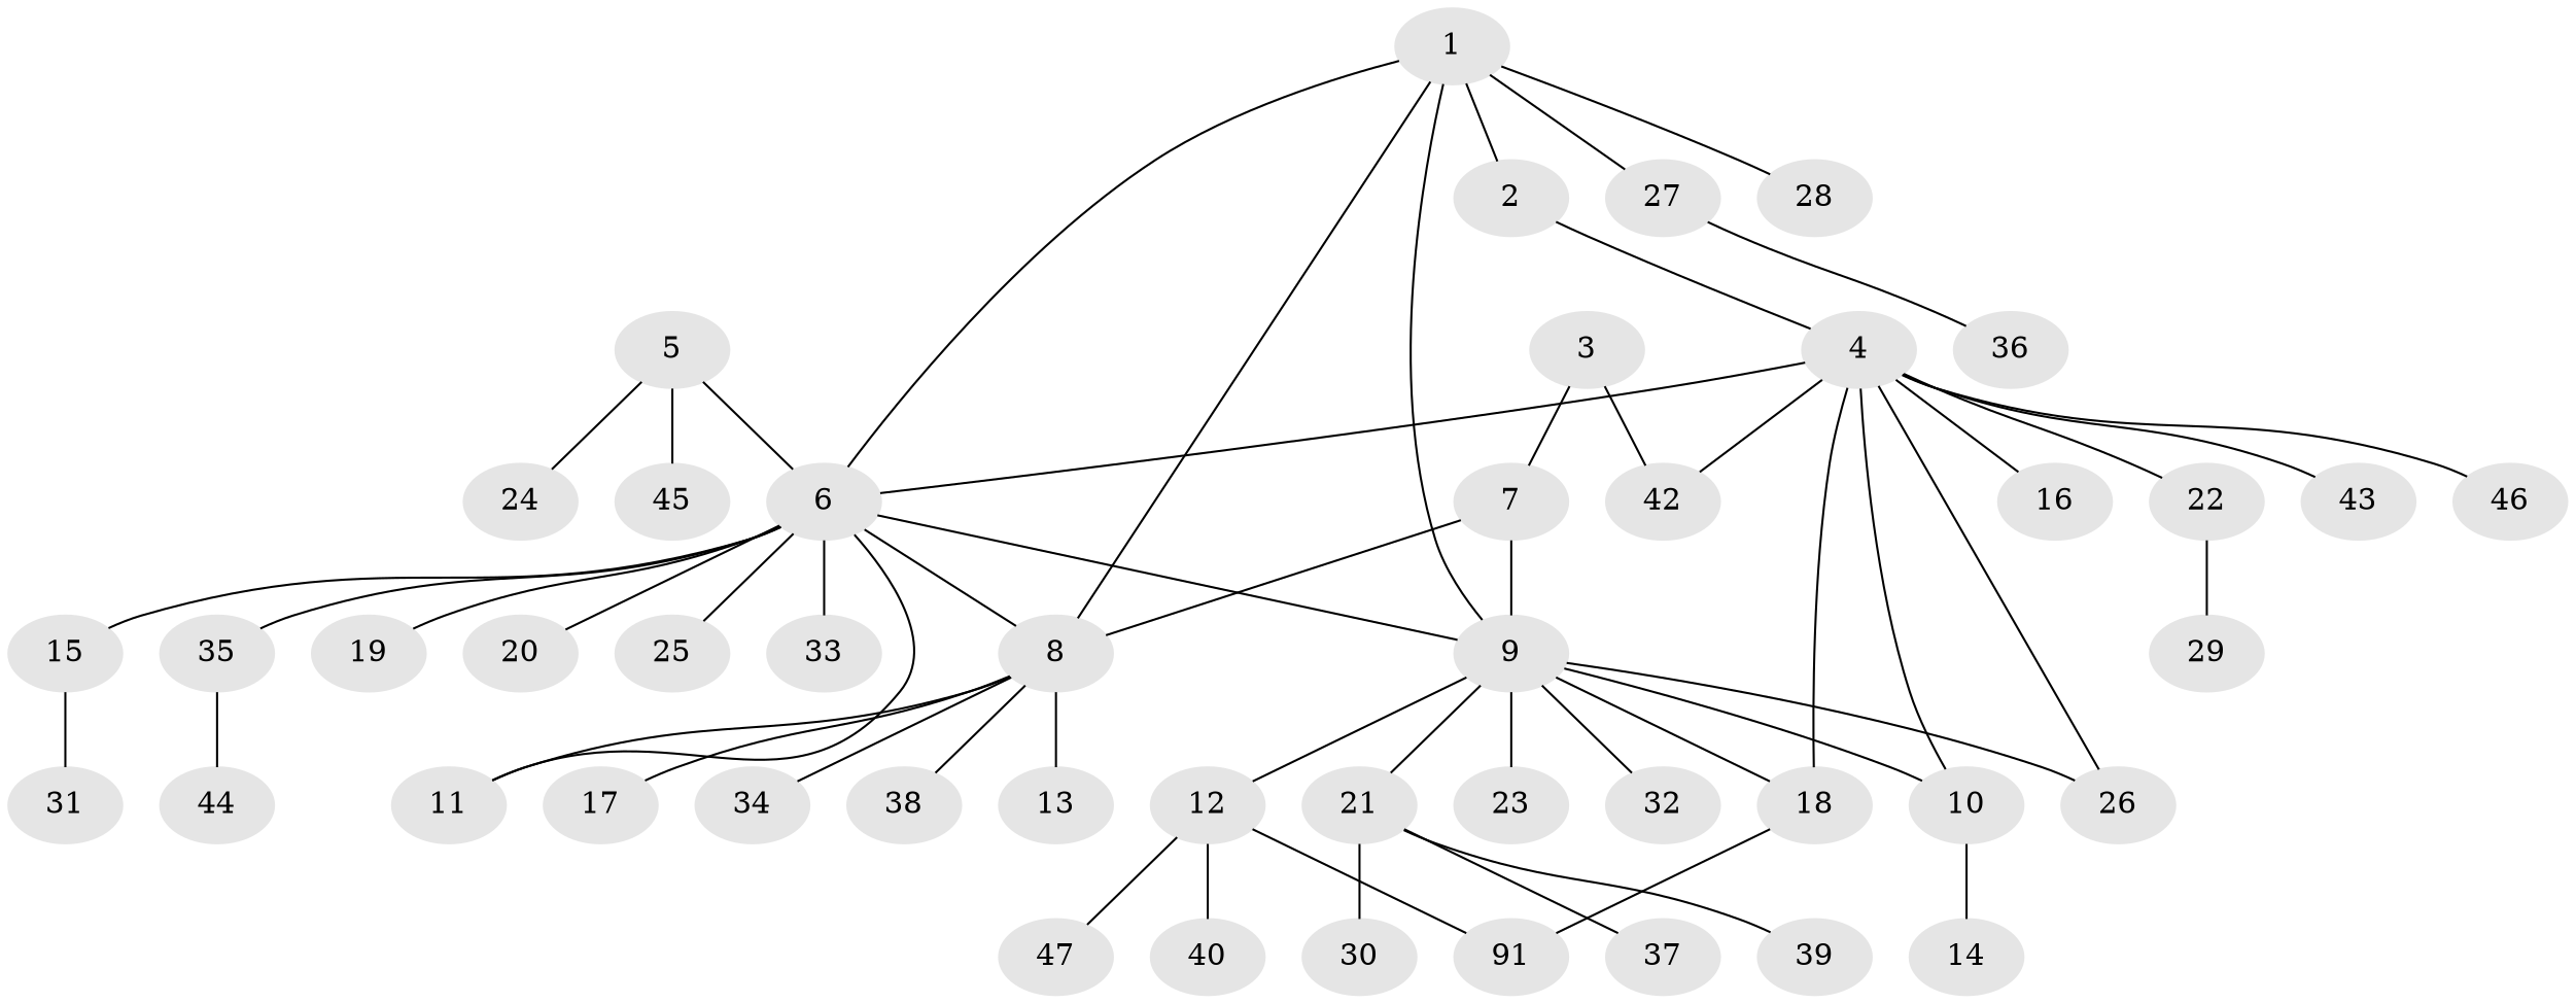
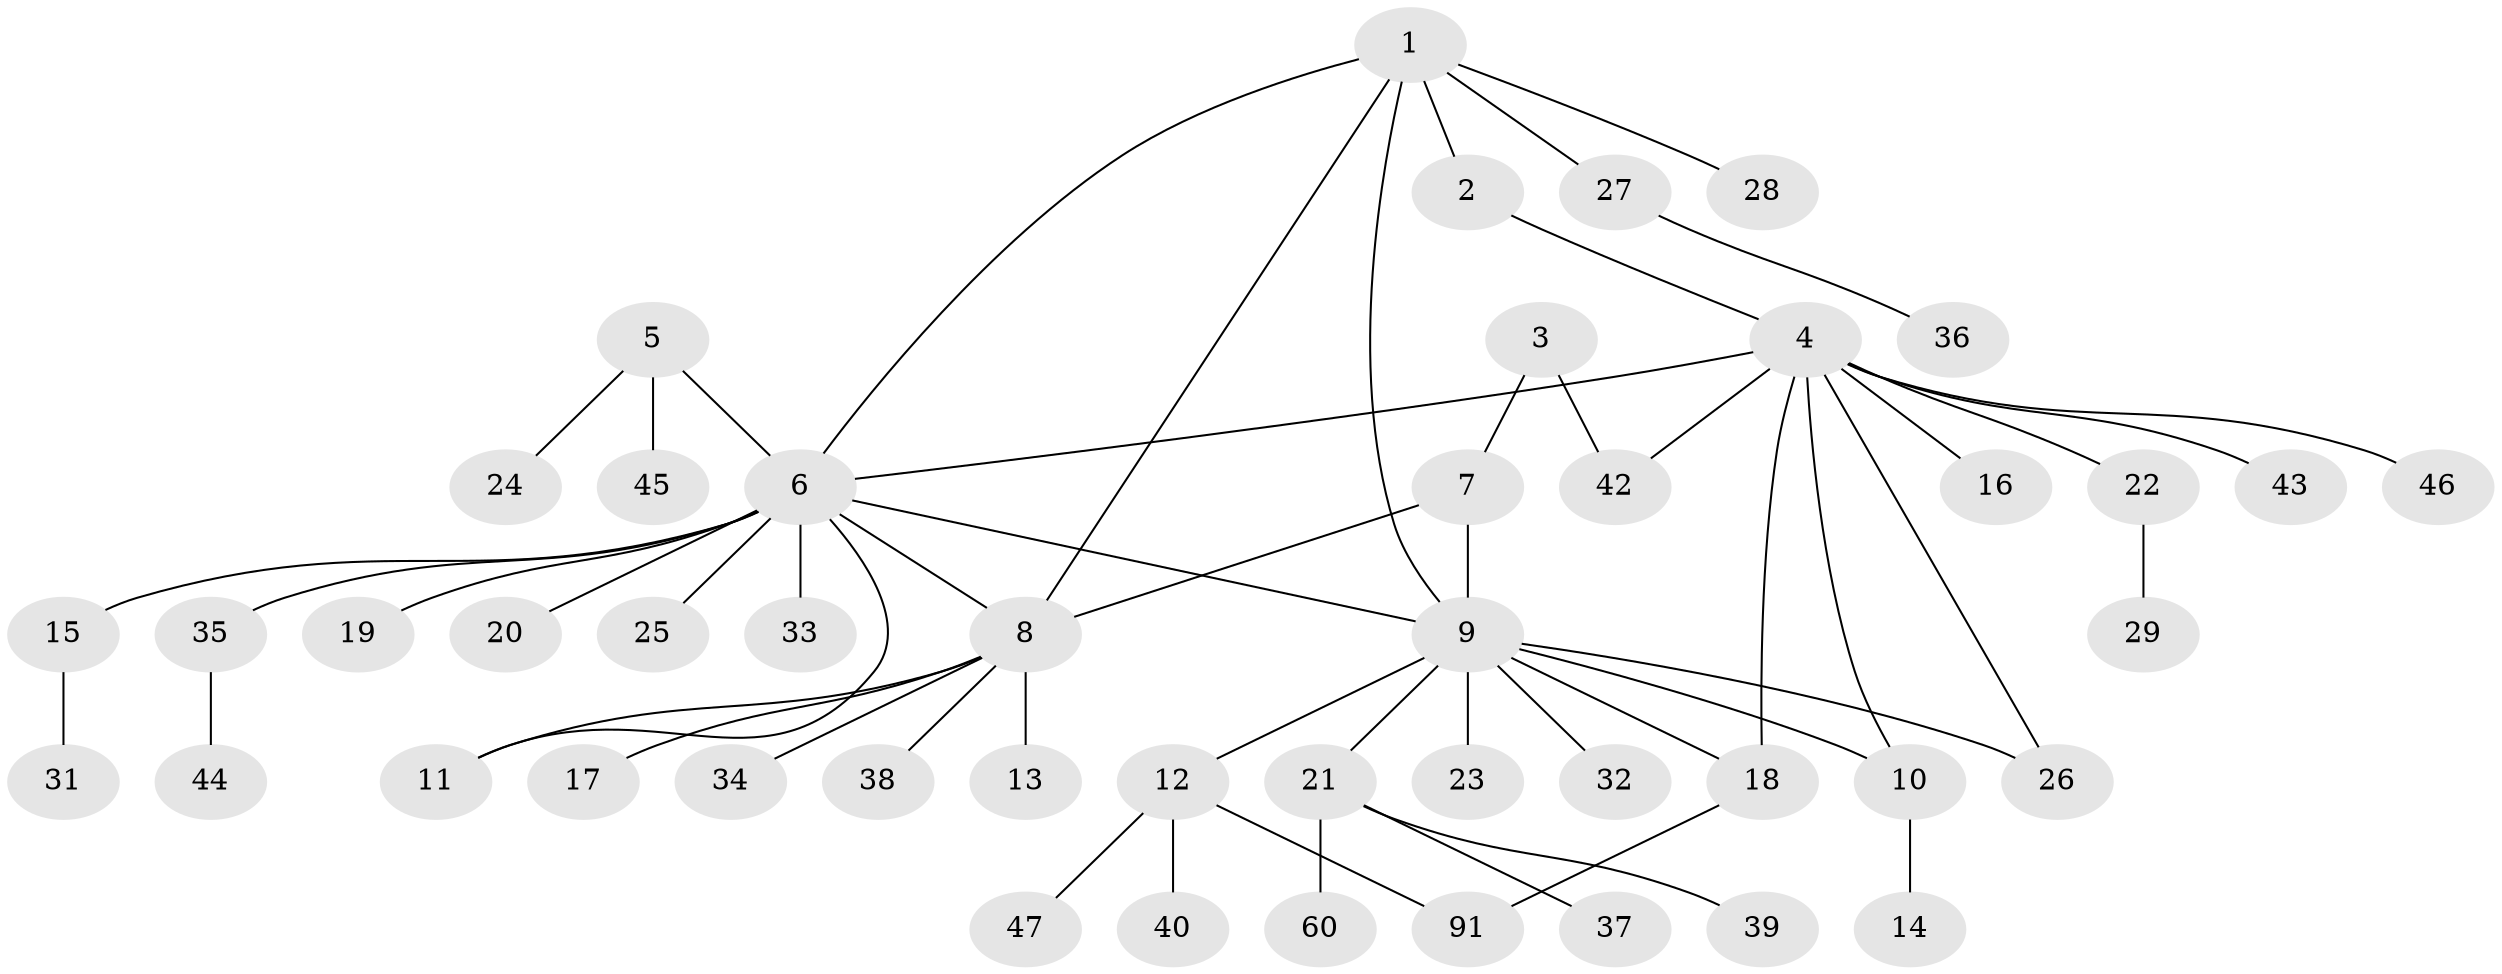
  graph {
    node [color=gray90 style=filled]
    1
    2
    6
    8
    9
    27
    28
    4
    11
    15
    19
    20
    25
    33
    35
    13
    17
    34
    38
    10
    18
    26
    12
    21
    23
    32
    36
    16
    22
    42
    43
    46
    3
    7
    14
    n36 [label=91]
    29
    5
    24
    45
    31
    44
    40
    47
-   30
+   30 [label=60]
    37
    39
    1 -- 2
    1 -- 6
    1 -- 8
    1 -- 9
    1 -- 27
    1 -- 28
    2 -- 4
    6 -- 8
    6 -- 9
    6 -- 11
    6 -- 15
    6 -- 19
    6 -- 20
    6 -- 25
    6 -- 33
    6 -- 35
    8 -- 11
    8 -- 13
    8 -- 17
    8 -- 34
    8 -- 38
    9 -- 10
    9 -- 18
    9 -- 26
    9 -- 12
    9 -- 21
    9 -- 23
    9 -- 32
    27 -- 36
    4 -- 6
    4 -- 10
    4 -- 18
    4 -- 26
    4 -- 16
    4 -- 22
    4 -- 42
    4 -- 43
    4 -- 46
    15 -- 31
    35 -- 44
    10 -- 14
    18 -- n36
    12 -- n36
    12 -- 40
    12 -- 47
    21 -- 30
    21 -- 37
    21 -- 39
    22 -- 29
    3 -- 42
    3 -- 7
    7 -- 8
    7 -- 9
    5 -- 6
    5 -- 24
    5 -- 45
  }
